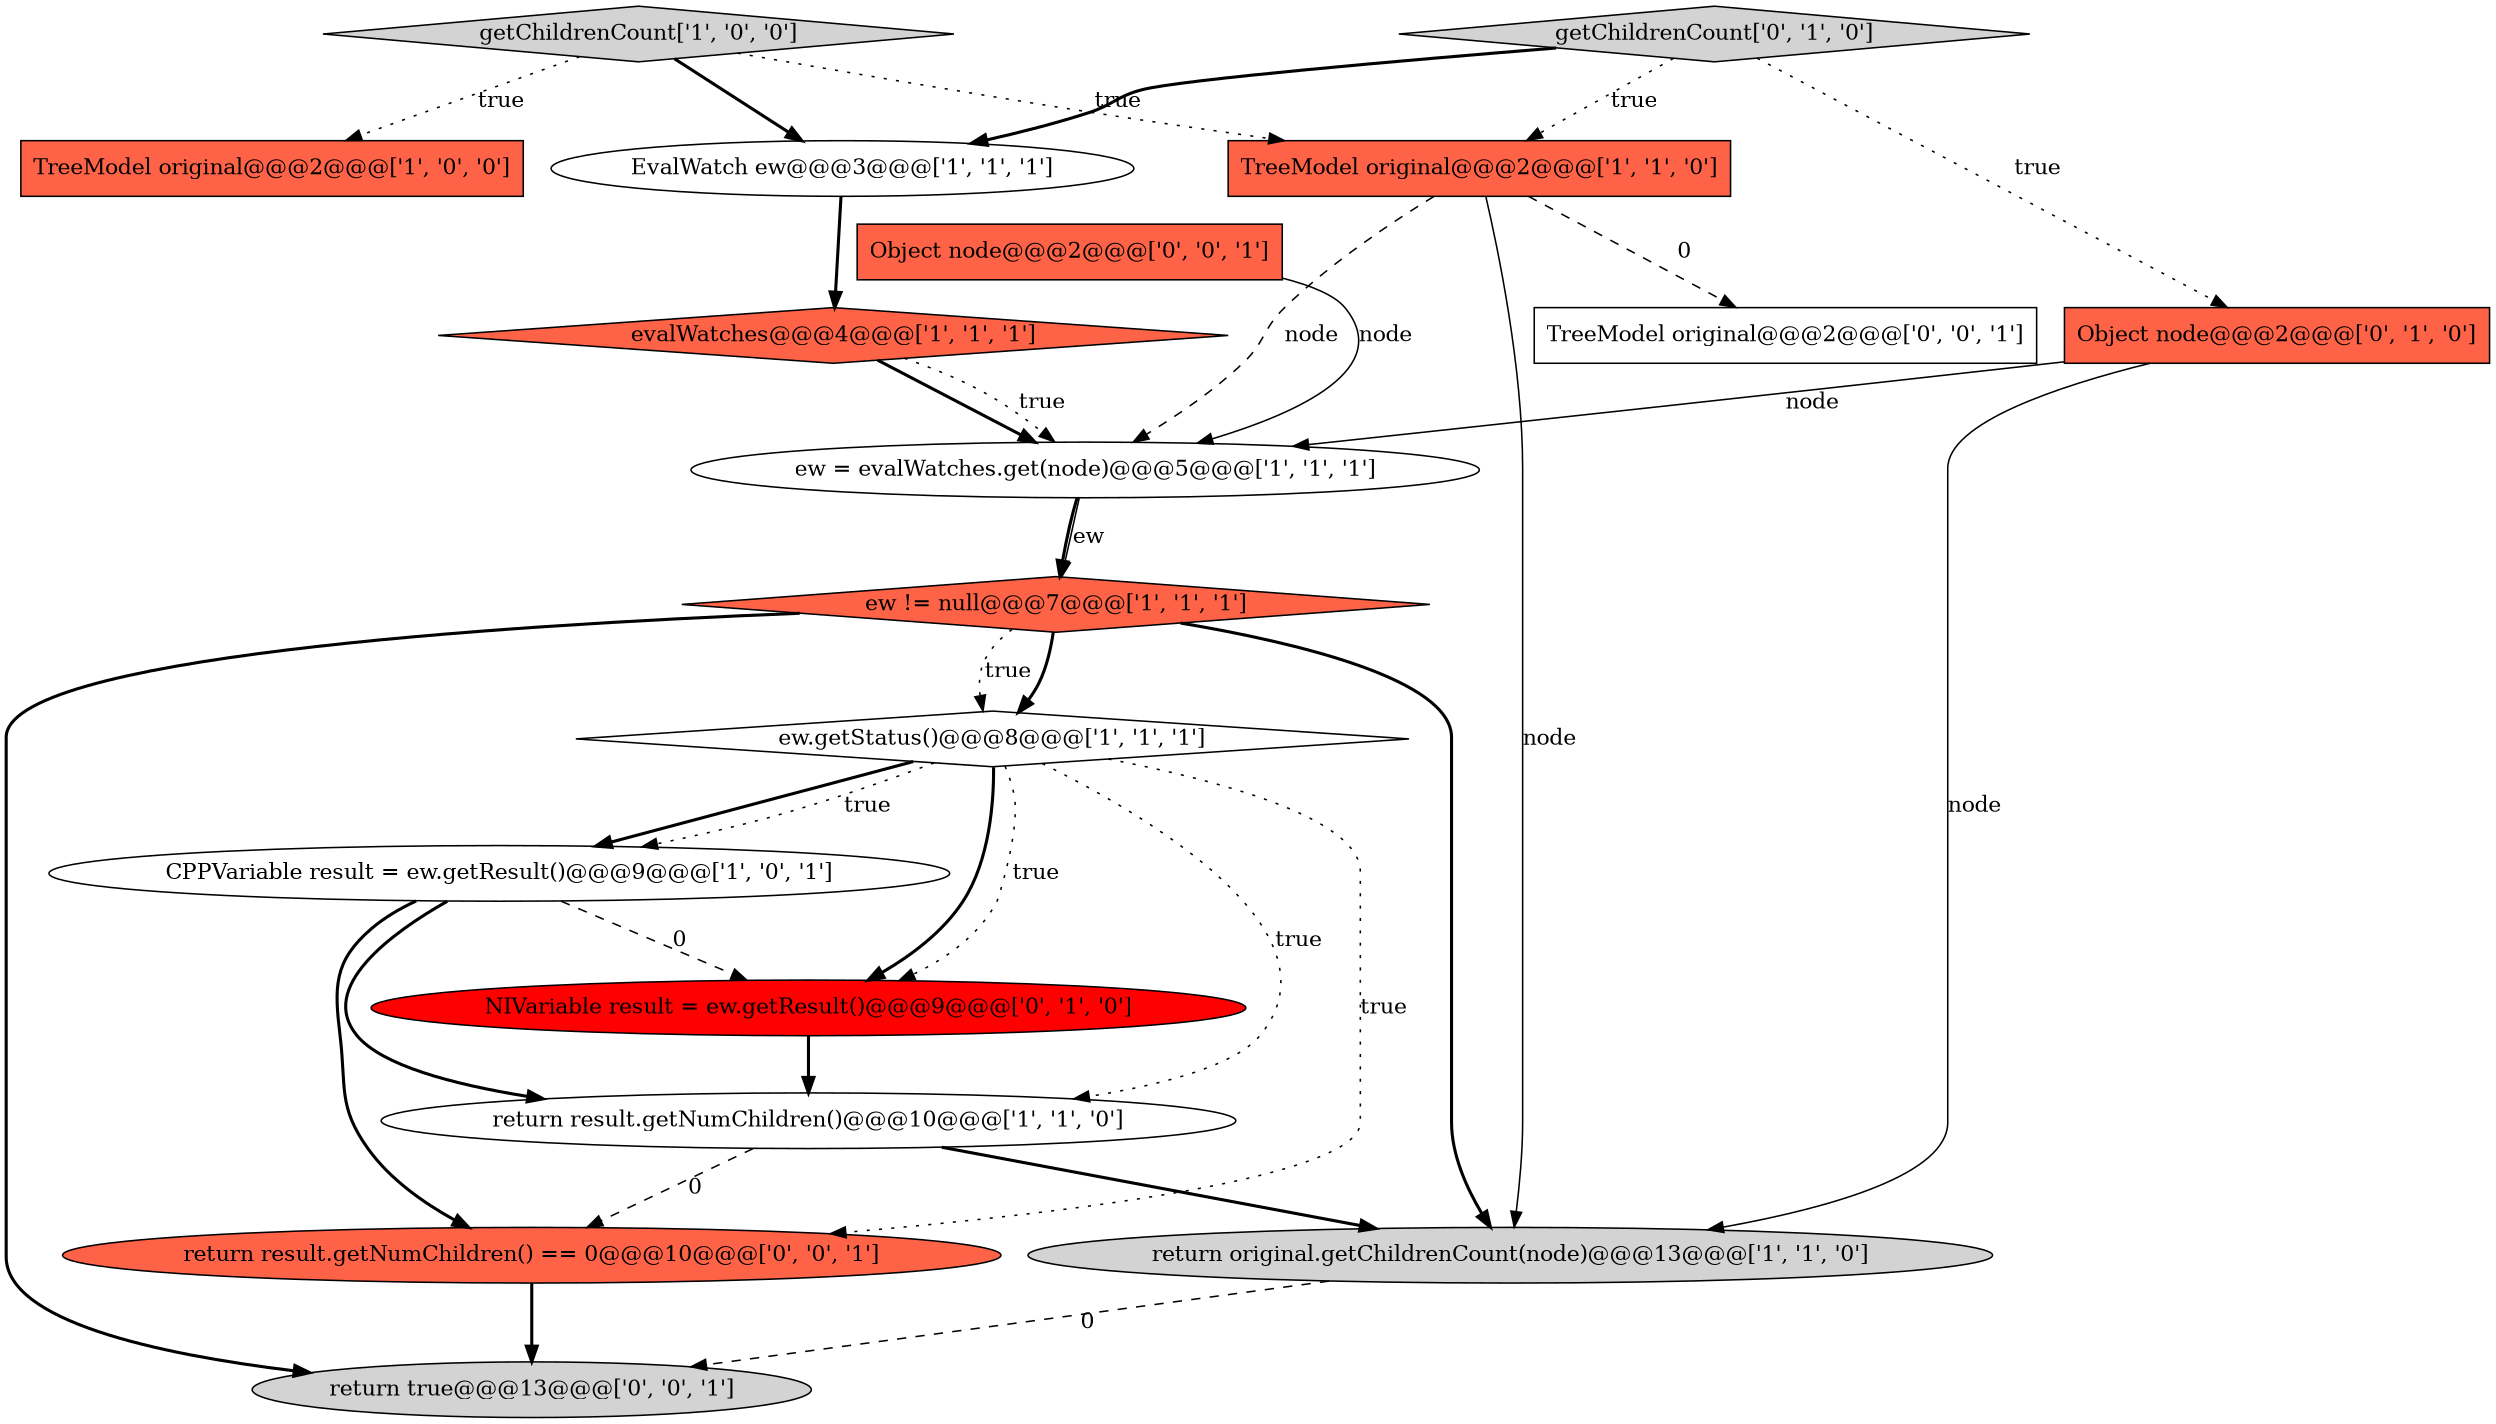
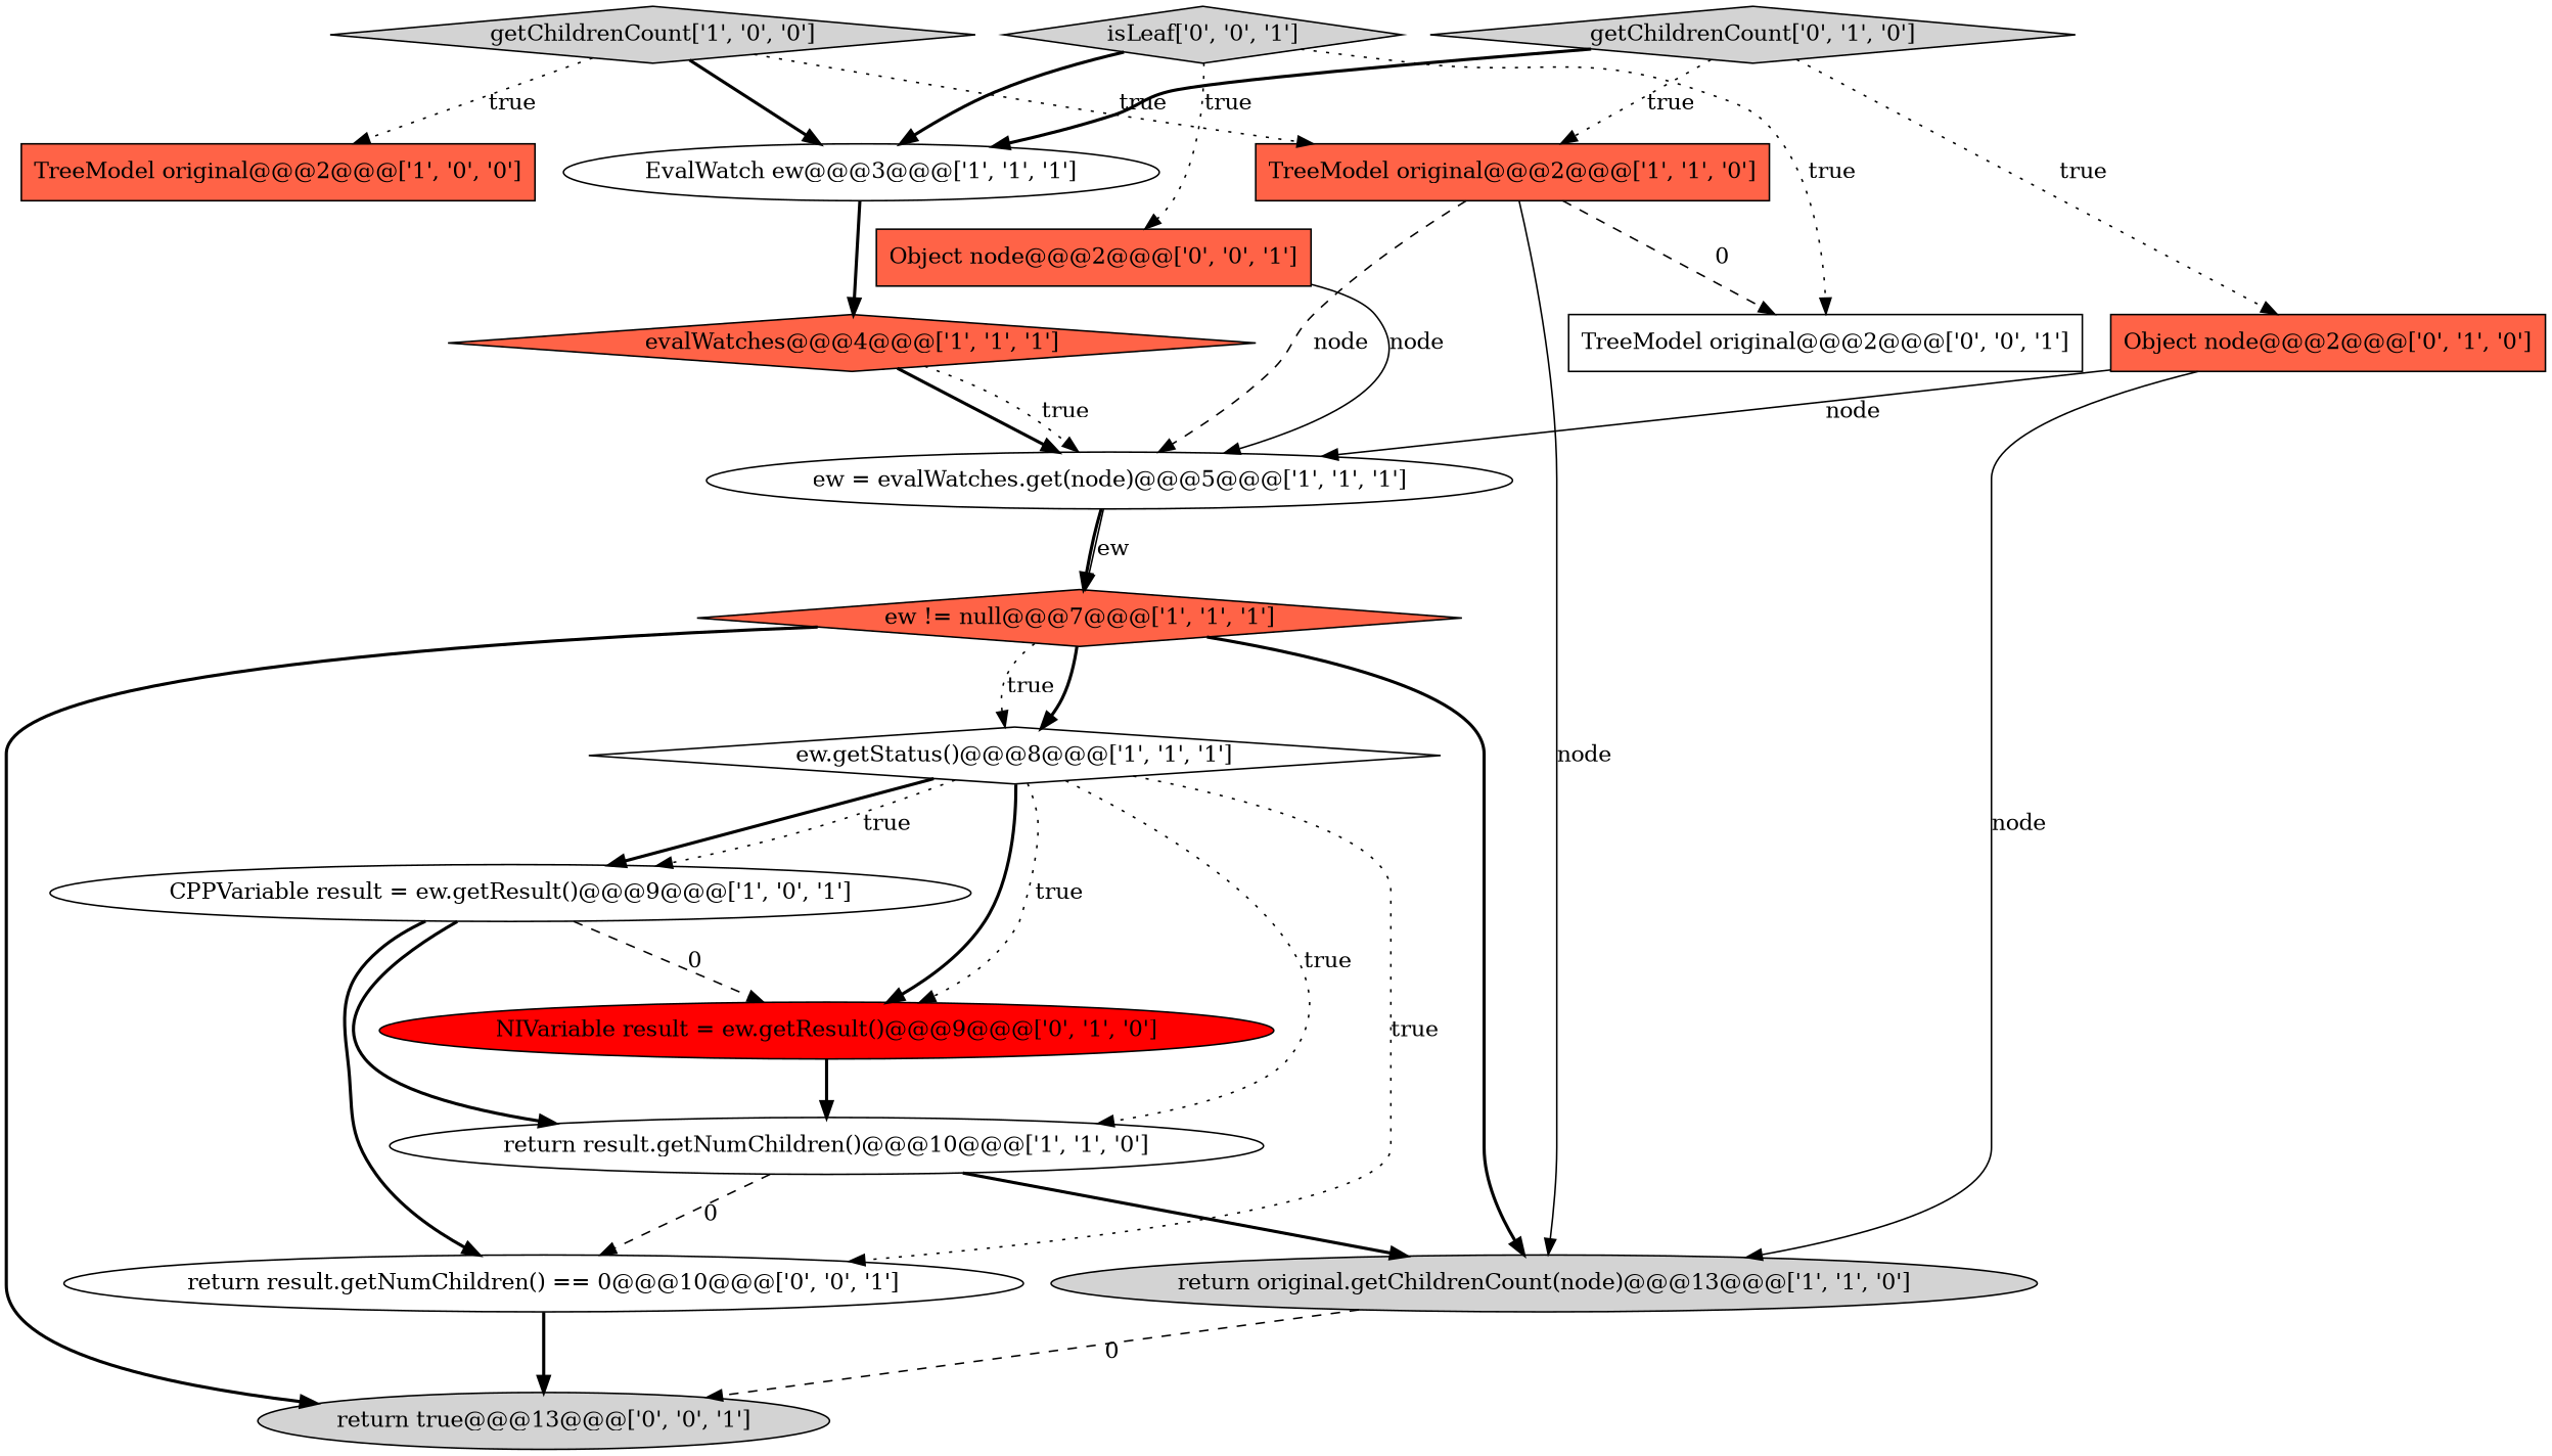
  digraph {
    node [fillcolor=white shape=ellipse style=filled]
    edge [style=bold]
    n1 [fillcolor=red label="NIVariable result = ew.getResult()@@@9@@@['0', '1', '0']"]
    n2 [label="return result.getNumChildren()@@@10@@@['1', '1', '0']"]
    n3 [fillcolor=lightgray label="return original.getChildrenCount(node)@@@13@@@['1', '1', '0']"]
-   n4 [fillcolor=tomato label="return result.getNumChildren() == 0@@@10@@@['0', '0', '1']"]
+   n4 [label="return result.getNumChildren() == 0@@@10@@@['0', '0', '1']"]
    n5 [fillcolor=tomato label="ew != null@@@7@@@['1', '1', '1']" shape=diamond]
    n6 [fillcolor=lightgray label="return true@@@13@@@['0', '0', '1']"]
    n7 [label="ew.getStatus()@@@8@@@['1', '1', '1']" shape=diamond]
    n8 [label="CPPVariable result = ew.getResult()@@@9@@@['1', '0', '1']"]
    n9 [fillcolor=tomato label="TreeModel original@@@2@@@['1', '0', '0']" shape=box]
    n10 [fillcolor=tomato label="Object node@@@2@@@['0', '0', '1']" shape=box]
    n11 [label="ew = evalWatches.get(node)@@@5@@@['1', '1', '1']"]
    n12 [fillcolor=lightgray label="getChildrenCount['1', '0', '0']" shape=diamond]
    n13 [label="EvalWatch ew@@@3@@@['1', '1', '1']"]
    n14 [fillcolor=tomato label="TreeModel original@@@2@@@['1', '1', '0']" shape=box]
    n15 [fillcolor=tomato label="evalWatches@@@4@@@['1', '1', '1']" shape=diamond]
    n16 [label="TreeModel original@@@2@@@['0', '0', '1']" shape=box]
+   n17 [fillcolor=lightgray label="isLeaf['0', '0', '1']" shape=diamond]
    n18 [fillcolor=lightgray label="getChildrenCount['0', '1', '0']" shape=diamond]
    n19 [fillcolor=tomato label="Object node@@@2@@@['0', '1', '0']" shape=box]
    n1 -> n2
    n2 -> n3
    n2 -> n4 [label=0 style=dashed]
    n3 -> n6 [label=0 style=dashed]
    n4 -> n6
    n5 -> n3
    n5 -> n6
    n5 -> n7
    n5 -> n7 [label=true style=dotted]
    n7 -> n1
    n7 -> n1 [label=true style=dotted]
    n7 -> n2 [label=true style=dotted]
    n7 -> n4 [label=true style=dotted]
    n7 -> n8
    n7 -> n8 [label=true style=dotted]
    n8 -> n1 [label=0 style=dashed]
    n8 -> n2
    n8 -> n4
    n10 -> n11 [label="node" style=solid]
    n11 -> n5 [label=ew style=solid]
    n11 -> n5
    n12 -> n9 [label=true style=dotted]
    n12 -> n13
    n12 -> n14 [label=true style=dotted]
    n13 -> n15
    n14 -> n3 [label="node" style=solid]
    n14 -> n11 [label="node" style=dashed]
    n14 -> n16 [label=0 style=dashed]
    n15 -> n11
    n15 -> n11 [label=true style=dotted]
+   n17 -> n10 [label=true style=dotted]
+   n17 -> n13
+   n17 -> n16 [label=true style=dotted]
    n18 -> n13
    n18 -> n14 [label=true style=dotted]
    n18 -> n19 [label=true style=dotted]
    n19 -> n3 [label="node" style=solid]
    n19 -> n11 [label="node" style=solid]
  }
